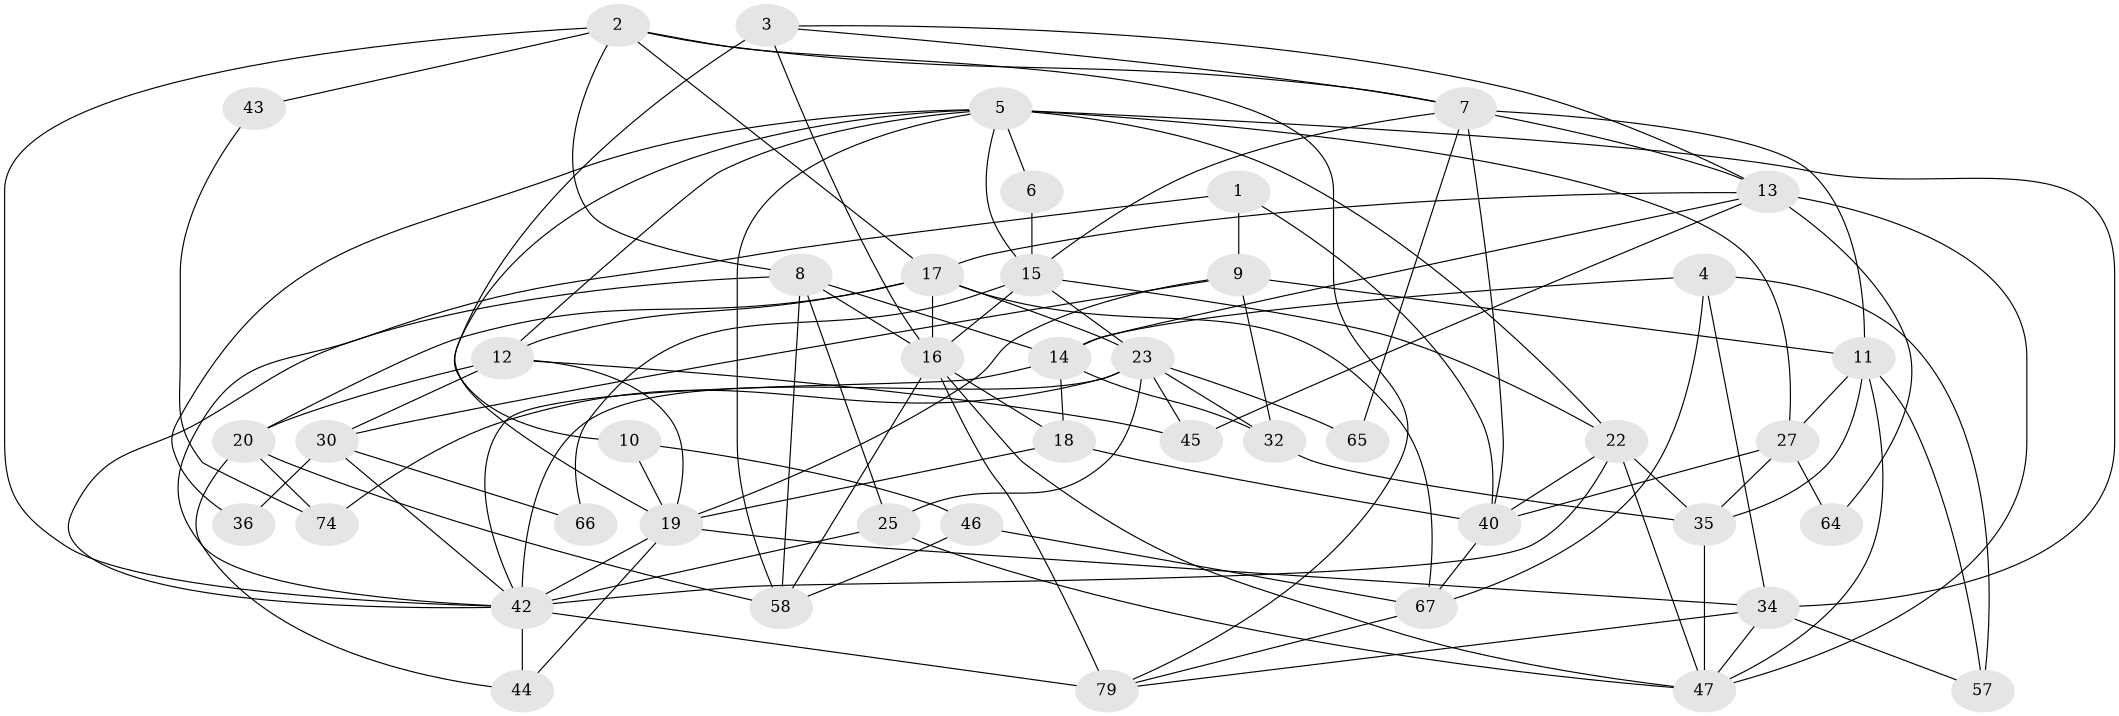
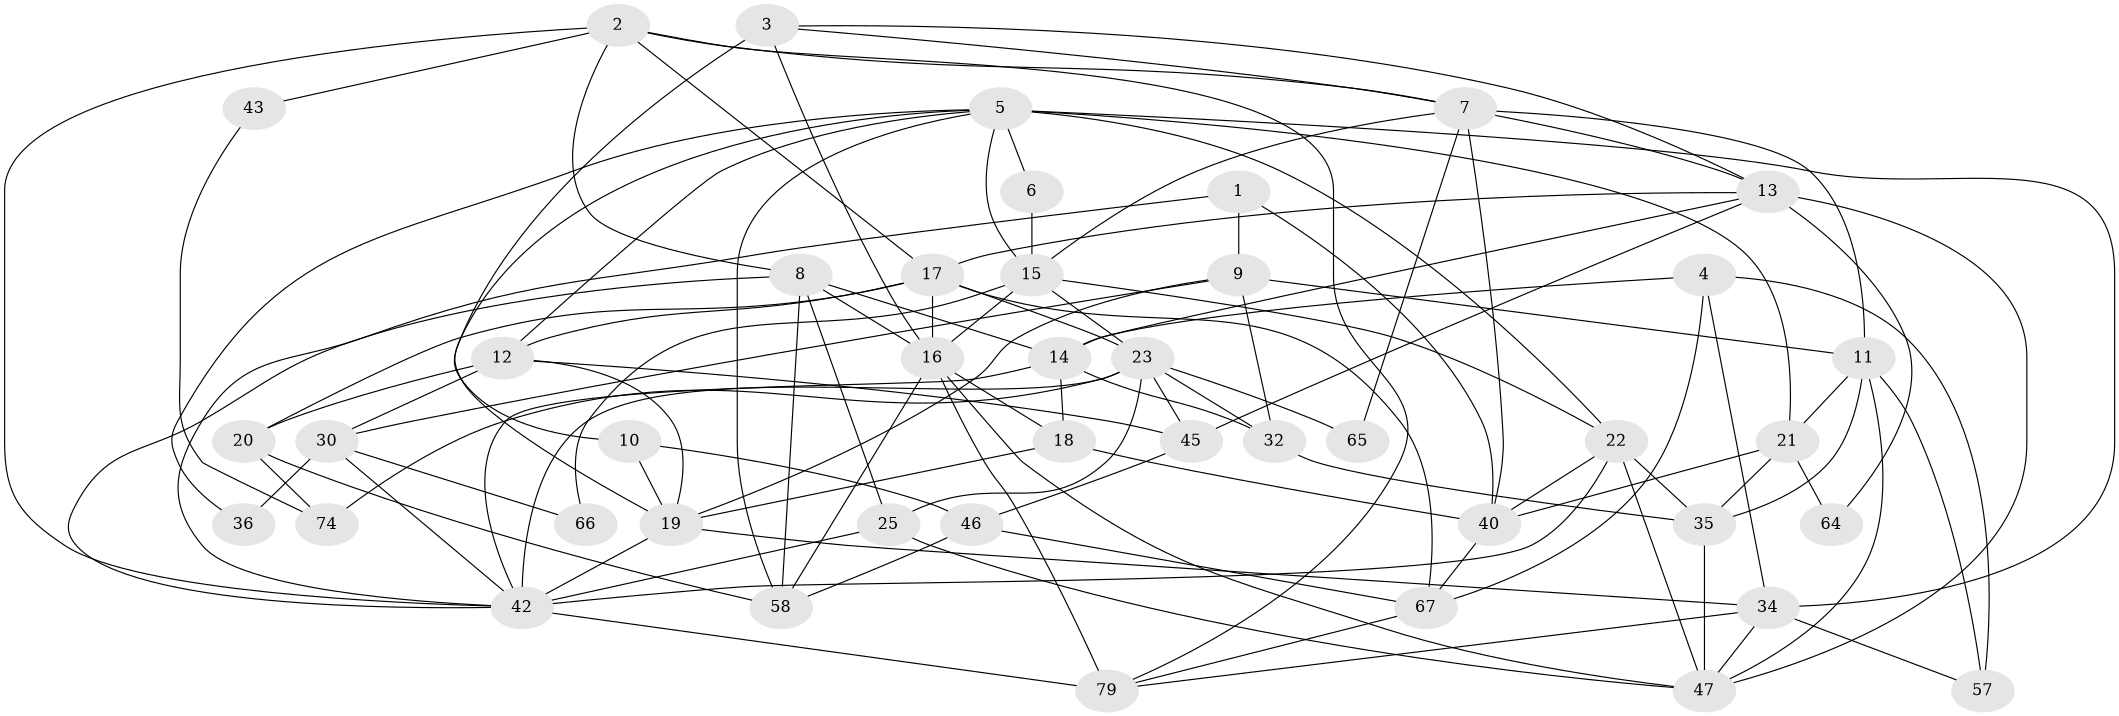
  graph {
    node [color=gray90 style=filled]
    9 [super="+33"]
    19 [super="+29"]
    11 [super="+63"]
    30 [super="+38"]
    32
    1
    40 [super="+62"]
    42 [super="+51"]
    67
    n10 [label=79 super="+73"]
-   44
    2 [super="+41"]
    7 [super="+37"]
    8 [super="+68"]
    17 [super="+28"]
    43
    13 [super="+31"]
    15 [super="+49"]
    65
    16 [super="+26"]
    14 [super="+52"]
    58
    25
    47
    18 [super="+55"]
    12 [super="+71"]
    20 [super="+21"]
    23 [super="+61"]
    74
    3 [super="+24"]
    10
    46 [super="+60"]
    45 [super="+54"]
    64
    4 [super="+69"]
    34 [super="+39"]
    57
    5 [super="+56"]
    6 [super="+48"]
-   27 [super="+50"]
+   27 [super="+50" label=21]
    36
    22 [super="+70"]
    66
    35 [super="+53"]
    9 -- 19
    9 -- 11
    9 -- 30
    9 -- 32
    19 -- 42
-   19 -- 44
    19 -- 34
    11 -- 47
    11 -- 57
    11 -- 27
    11 -- 35
    30 -- 42
    30 -- 36
    30 -- 66
    32 -- 35
    1 -- 9
    1 -- 40
    1 -- 42
    40 -- 67
    42 -- n10 [weight=2]
-   42 -- 44
    67 -- n10
    2 -- 42
    2 -- n10
    2 -- 7
    2 -- 8
    2 -- 17
    2 -- 43
    7 -- 11
    7 -- 40
    7 -- 13
    7 -- 15
    7 -- 65
    8 -- 42
    8 -- 16 [weight=2]
    8 -- 14
    8 -- 58
    8 -- 25
    17 -- 67
    17 -- 16
    17 -- 12
    17 -- 20
    17 -- 23
    43 -- 74
    13 -- 17
    13 -- 14
    13 -- 47
    13 -- 45
    13 -- 64
    15 -- 16
    15 -- 23
    15 -- 22
    15 -- 66
    16 -- n10
    16 -- 58
    16 -- 47
    16 -- 18
    14 -- 32
    14 -- 42
    14 -- 18
    25 -- 42
    25 -- 47
    18 -- 19
    18 -- 40
    12 -- 19
    12 -- 30
    12 -- 20
    12 -- 45
-   20 -- 44
    20 -- 58
    20 -- 74
    23 -- 32
    23 -- 42 [weight=2]
    23 -- 65
    23 -- 25
    23 -- 74
    23 -- 45
    3 -- 7
    3 -- 13
    3 -- 16
    3 -- 10
    10 -- 19
    10 -- 46
    46 -- 67
    46 -- 58
+   45 -- 46
    4 -- 67
    4 -- 14
    4 -- 34
    4 -- 57
    34 -- n10
    34 -- 47
    34 -- 57
    5 -- 19
    5 -- 15
    5 -- 58
    5 -- 12
    5 -- 34
    5 -- 6 [weight=2]
    5 -- 27
    5 -- 36
    5 -- 22
    6 -- 15
    27 -- 40
    27 -- 64
    27 -- 35
    22 -- 40
    22 -- 42
    22 -- 47
    22 -- 35
    35 -- 47
  }
